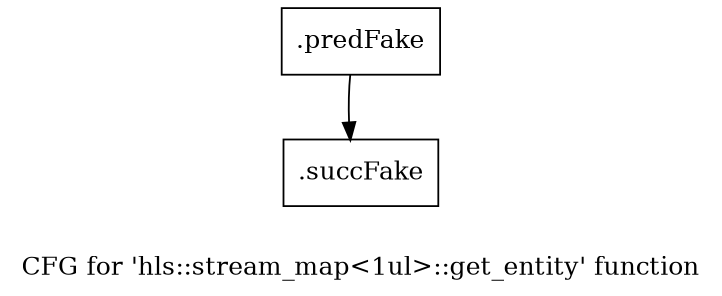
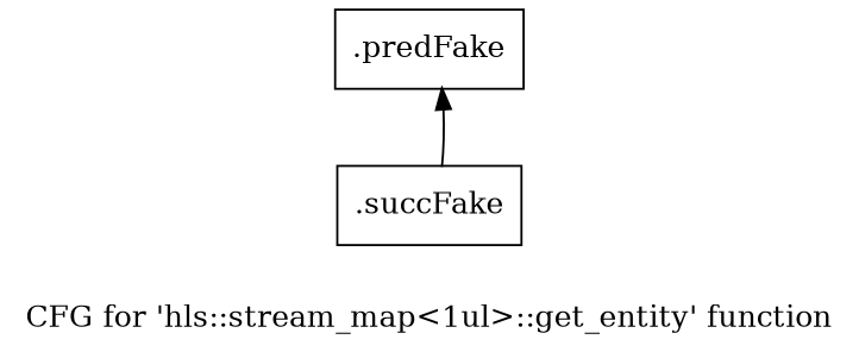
  digraph {
    label="CFG for 'hls::stream_map\<1ul\>::get_entity' function"
    node [shape=record]
    n1 [label="{.predFake}"]
    n2 [filename="/home/akhilkushe/Xilinx/Vitis_HLS/2021.2/include/hls_stream_thread_unsafe.h" label="{.succFake}" linenumber=233]
-   n1 -> n2 [execusionnum=11 filename="/home/akhilkushe/Xilinx/Vitis_HLS/2021.2/include/hls_stream_thread_unsafe.h"]
+   n2 -> n1 [execusionnum=11 filename="/home/akhilkushe/Xilinx/Vitis_HLS/2021.2/include/hls_stream_thread_unsafe.h"]
  }
